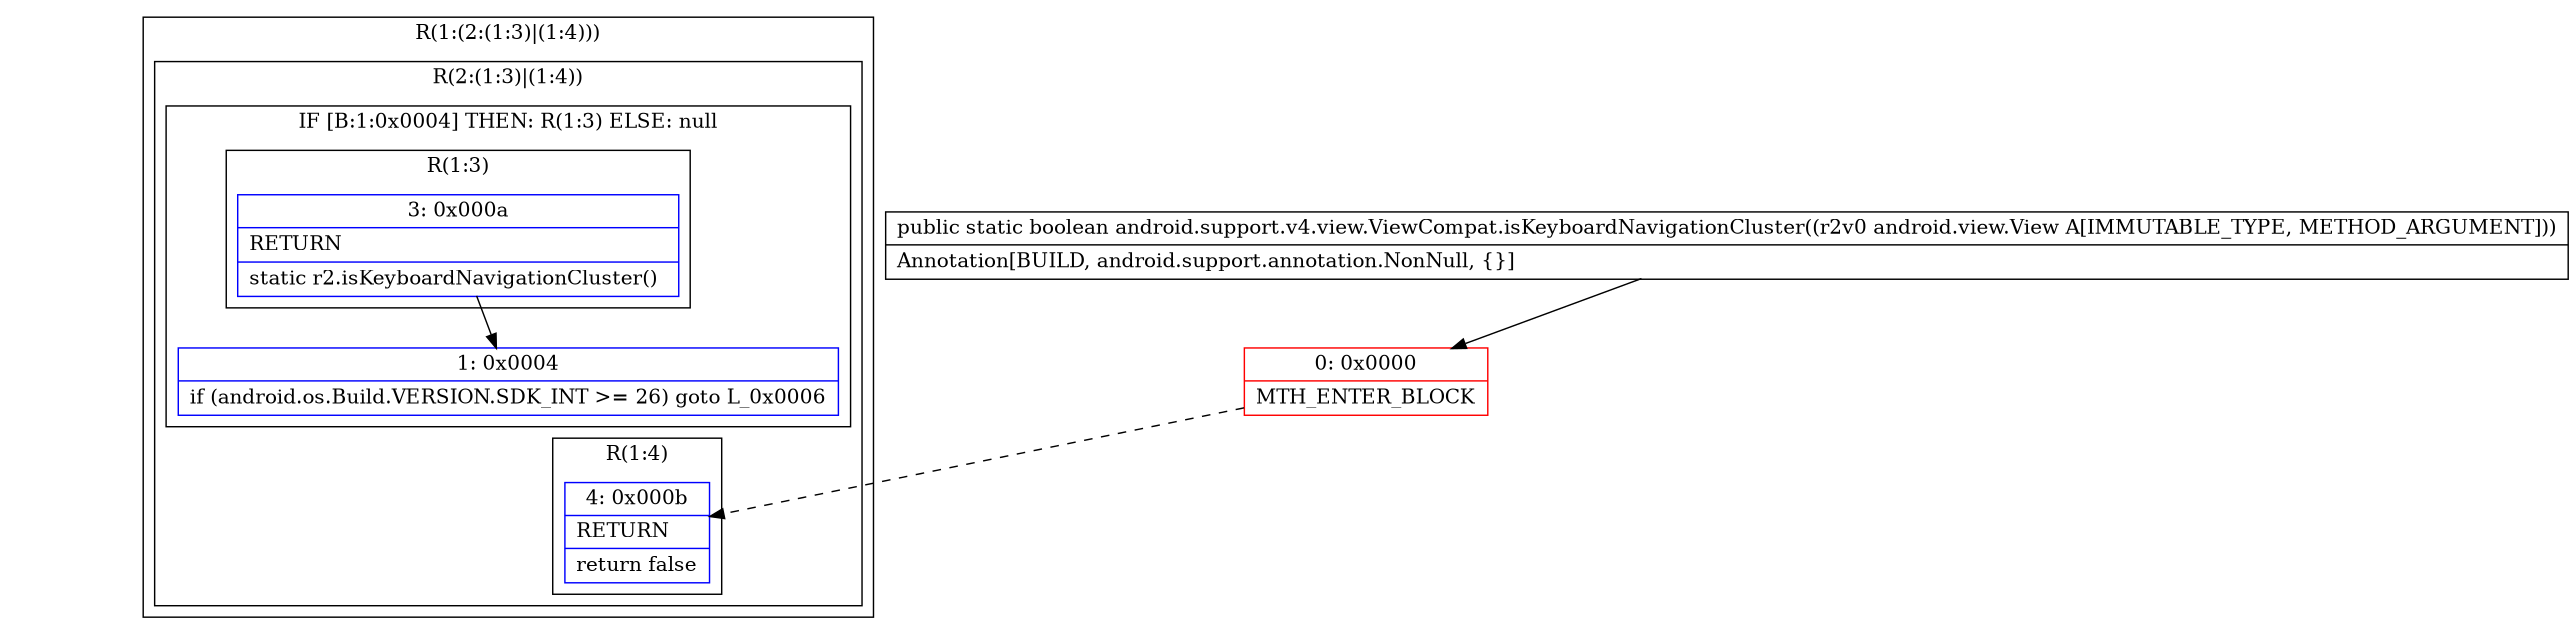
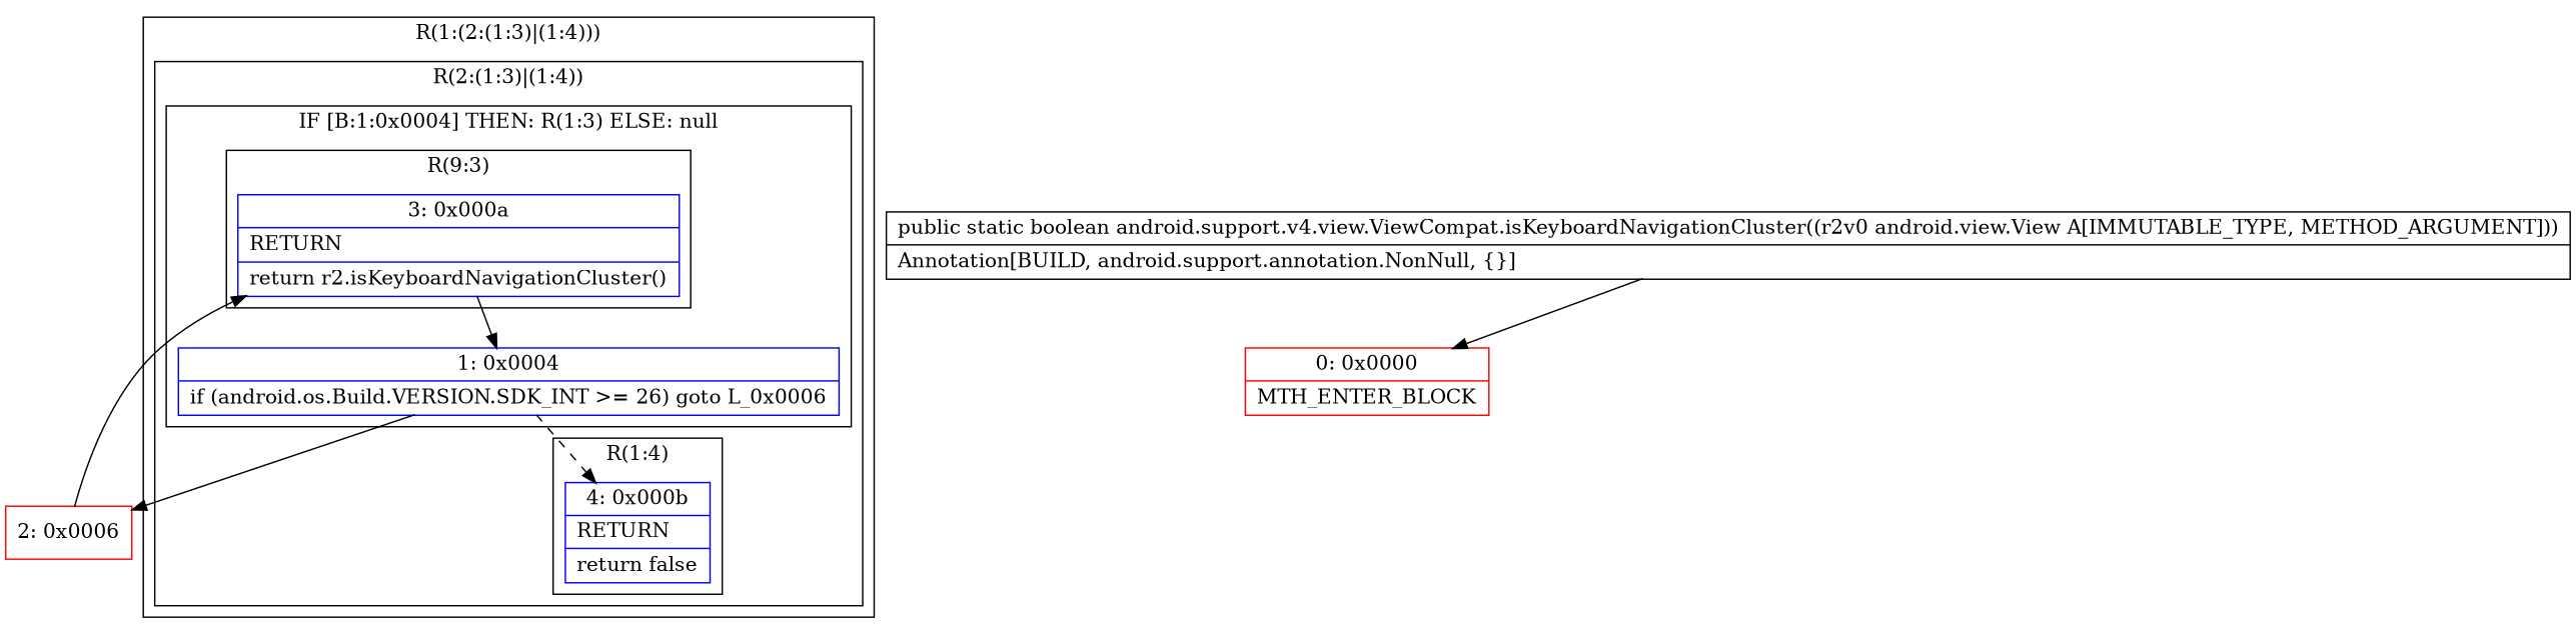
  digraph {
    node [color=blue shape=record]
-   n1 [label="{3\:\ 0x000a|RETURN\l|static r2.isKeyboardNavigationCluster()\l}"]
+   n1 [label="{3\:\ 0x000a|RETURN\l|return r2.isKeyboardNavigationCluster()\l}"]
    n2 [label="{1\:\ 0x0004|if (android.os.Build.VERSION.SDK_INT \>= 26) goto L_0x0006\l}"]
    n3 [label="{4\:\ 0x000b|RETURN\l|return false\l}"]
+   n4 [color=red label="{2\:\ 0x0006}"]
    n5 [color=red label="{0\:\ 0x0000|MTH_ENTER_BLOCK\l}"]
    n6 [label="{public static boolean android.support.v4.view.ViewCompat.isKeyboardNavigationCluster((r2v0 android.view.View A[IMMUTABLE_TYPE, METHOD_ARGUMENT]))  | Annotation[BUILD, android.support.annotation.NonNull, \{\}]\l}" color=""]
    subgraph cluster_1 {
      label="R(1:(2:(1:3)|(1:4)))"
      subgraph cluster_2 {
        label="R(2:(1:3)|(1:4))"
        subgraph cluster_3 {
          label="IF [B:1:0x0004] THEN: R(1:3) ELSE: null"
          n2
          subgraph cluster_4 {
-           label="R(1:3)"
+           label="R(9:3)"
            n1
          }
        }
        subgraph cluster_5 {
          label="R(1:4)"
          n3
        }
      }
    }
    n1 -> n2
-   n5 -> n3 [style=dashed]
+   n2 -> n3 [style=dashed]
+   n2 -> n4
+   n4 -> n1
    n6 -> n5
  }
